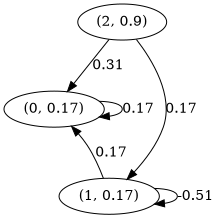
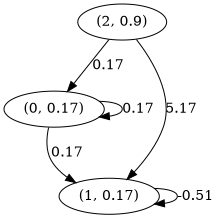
  digraph {
    n1 [label="(0, 0.17)"]
    n2 [label="(1, 0.17)"]
    n3 [label="(2, 0.9)"]
    n1 -> n1 [label=0.17]
-   n2 -> n1 [label=0.17]
+   n1 -> n2 [label=0.17]
    n2 -> n2 [label=-0.51]
-   n3 -> n1 [label=0.31]
-   n3 -> n2 [label=0.17]
+   n3 -> n1 [label=0.17]
+   n3 -> n2 [label=5.17]
  }
